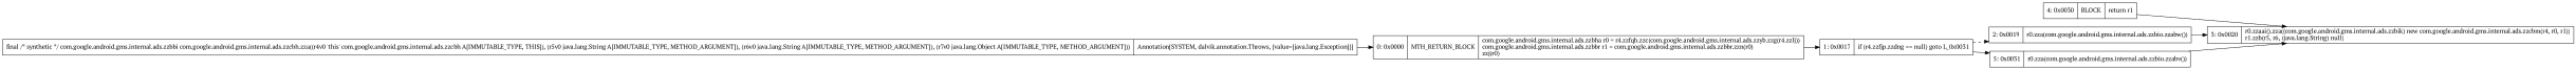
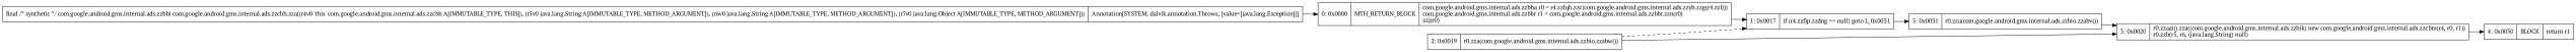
  digraph {
    fontname="PT Serif"
    rankdir=LR
    node [fontname="PT Serif" shape=record]
    edge [fontname="PT Serif"]
    n1 [label="{0\:\ 0x0000|MTH_RETURN_BLOCK\l|com.google.android.gms.internal.ads.zzbha r0 = r4.zzfqh.zzc(com.google.android.gms.internal.ads.zzyb.zzg(r4.zzlj))\lcom.google.android.gms.internal.ads.zzbbr r1 = com.google.android.gms.internal.ads.zzbbr.zzn(r0)\lzzj(r0)\l}"]
    n2 [label="{1\:\ 0x0017|if (r4.zzfjp.zzdng == null) goto L_0x0031\l}"]
    n3 [label="{2\:\ 0x0019|r0.zza(com.google.android.gms.internal.ads.zzbio.zzabw())\l}"]
    n4 [label="{5\:\ 0x0031|r0.zza(com.google.android.gms.internal.ads.zzbio.zzabv())\l}"]
-   n5 [label="{3\:\ 0x0020|r0.zzaai().zza((com.google.android.gms.internal.ads.zzbik) new com.google.android.gms.internal.ads.zzcbm(r4, r0, r1))\lr1.zzb(r5, r6, (java.lang.String) null)\l}"]
+   n5 [label="{3\:\ 0x0020|r0.zzaai().zza((com.google.android.gms.internal.ads.zzbik) new com.google.android.gms.internal.ads.zzcbm(r4, r0, r1))\lr0.zzb(r5, r6, (java.lang.String) null)\l}"]
    n6 [label="{4\:\ 0x0030|BLOCK\l|return r1\l}"]
    n7 [label="{final \/* synthetic *\/ com.google.android.gms.internal.ads.zzbbi com.google.android.gms.internal.ads.zzcbh.zza((r4v0 'this' com.google.android.gms.internal.ads.zzcbh A[IMMUTABLE_TYPE, THIS]), (r5v0 java.lang.String A[IMMUTABLE_TYPE, METHOD_ARGUMENT]), (r6v0 java.lang.String A[IMMUTABLE_TYPE, METHOD_ARGUMENT]), (r7v0 java.lang.Object A[IMMUTABLE_TYPE, METHOD_ARGUMENT]))  | Annotation[SYSTEM, dalvik.annotation.Throws, \{value=[java.lang.Exception]\}]\l}"]
    n1 -> n2
-   n2 -> n3 [style=dashed]
+   n3 -> n2 [style=dashed]
    n2 -> n4
    n3 -> n5
    n4 -> n5
-   n6 -> n5
+   n5 -> n6
    n7 -> n1
  }
